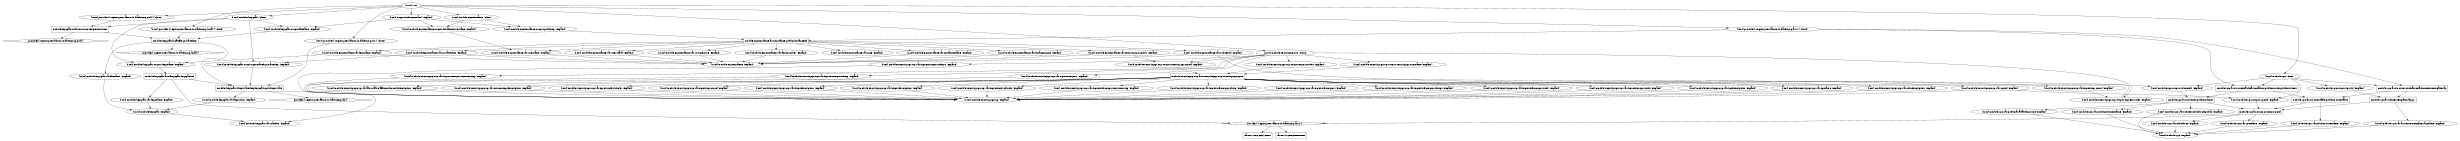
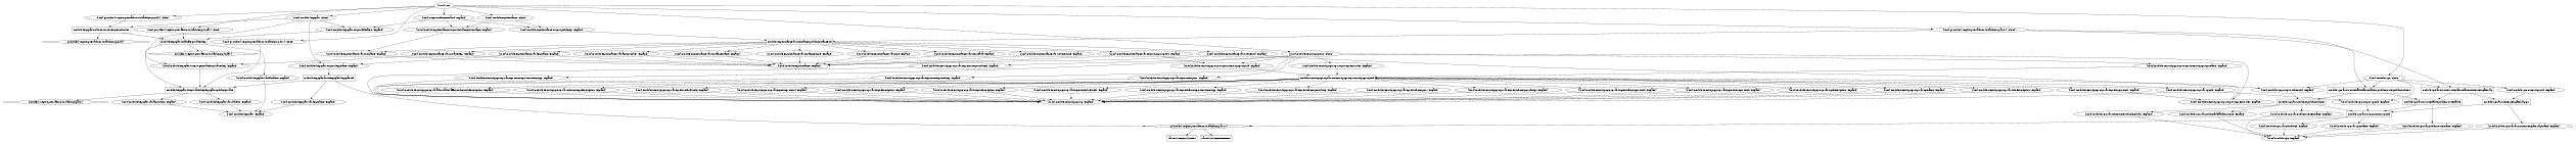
  digraph {
    compound=true
    newrank=true
    n1 [label="module.ec2_instance.aws_instance.public_instance_tf" shape=box]
    "[root] module.ec2_instance.var.ami_number (expand)"
    "[root] module.ec2_instance.var.instance_name (expand)"
    "[root] module.ec2_instance.var.instance_type (expand)"
    "[root] module.ec2_instance.var.key_name (expand)"
    "[root] module.ec2_instance.var.private_key (expand)"
    "[root] module.ec2_instance.var.security_group_ids (expand)"
    "[root] module.ec2_instance.var.subnet_id (expand)"
    "[root] module.ec2_instance.var.type (expand)"
    "[root] module.ec2_instance.var.user_data (expand)"
    "[root] module.ec2_instance.var.username (expand)"
    "[root] module.ec2_instance.var.volume_size (expand)"
    n13 [label="module.key_pair.aws_key_pair.key_pair_tf" shape=box]
    n14 [label="module.key_pair.tls_private_key.key_pair_public_private" shape=box]
    n15 [label="provider[\"registry.terraform.io/hashicorp/aws\"]" shape=diamond]
    "[root] module.key_pair.var.key_name (expand)"
    n17 [label="module.key_pair.local_file.private_key" shape=box]
    n18 [label="provider[\"registry.terraform.io/hashicorp/local\"]" shape=diamond]
    "[root] module.key_pair.var.filename (expand)"
    n20 [label="module.key_pair.null_resource.set_permissions" shape=box]
    n21 [label="provider[\"registry.terraform.io/hashicorp/null\"]" shape=diamond]
    n22 [label="provider[\"registry.terraform.io/hashicorp/tls\"]" shape=diamond]
    "[root] module.key_pair.var.algorithm (expand)"
    "[root] module.key_pair.var.rsa_bits (expand)"
    n25 [label="module.security_group.aws_security_group.security_group_tf" shape=box]
    "[root] module.security_group.var.allow_all_traffic_outbound_description (expand)"
    "[root] module.security_group.var.custom_tcp_description (expand)"
    "[root] module.security_group.var.egress_cidr_blocks (expand)"
    "[root] module.security_group.var.egress_from_port (expand)"
    "[root] module.security_group.var.egress_protocol (expand)"
    "[root] module.security_group.var.http_description (expand)"
    "[root] module.security_group.var.https_description (expand)"
    "[root] module.security_group.var.ingress_cidr_blocks (expand)"
    "[root] module.security_group.var.ingress_from_port_custom_tcp (expand)"
    "[root] module.security_group.var.ingress_from_port_http (expand)"
    "[root] module.security_group.var.ingress_from_port_https (expand)"
    "[root] module.security_group.var.ingress_from_port_ssh (expand)"
    "[root] module.security_group.var.ingress_protocol (expand)"
    "[root] module.security_group.var.ingress_to_port_ssh (expand)"
    "[root] module.security_group.var.sg_description (expand)"
    "[root] module.security_group.var.sg_name (expand)"
    "[root] module.security_group.var.ssh_description (expand)"
    "[root] module.security_group.var.vpc_id (expand)"
    n44 [label="module.vpc.aws_internet_gateway.gw" shape=box]
    n45 [label="module.vpc.aws_vpc.custom_vpc_tf" shape=box]
    "[root] module.vpc.var.aws_internet_gateway_name (expand)"
    n47 [label="module.vpc.aws_route.route_association_internet_gateway" shape=box]
    n48 [label="module.vpc.aws_route_table.public_route_table" shape=box]
    "[root] module.vpc.var.public_route_name (expand)"
    n50 [label="module.vpc.aws_route_table_association.public_route_public_subnet" shape=box]
    n51 [label="module.vpc.aws_subnet.public_subnet" shape=box]
    "[root] module.vpc.var.public_availability_zone (expand)"
    "[root] module.vpc.var.public_subnet_name (expand)"
    "[root] module.vpc.var.subnet_cidr_block_public (expand)"
    "[root] module.vpc.var.cidr_block (expand)"
    "[root] module.vpc.var.vpc_name (expand)"
    n57 [label="var.AWS_ACCESS_KEY" shape=note]
    n58 [label="var.AWS_SECRETE_KEY" shape=note]
    "[root] module.ec2_instance (close)"
    "[root] module.ec2_instance.output.instance_username (expand)"
    "[root] module.ec2_instance.output.public_ip (expand)"
    "[root] module.ec2_instance (expand)"
    "[root] module.key_pair.output.key_name (expand)"
    "[root] module.key_pair.output.generated_private_key (expand)"
    "[root] module.security_group.output.security_group_id (expand)"
    "[root] module.vpc.output.subnet_id (expand)"
    "[root] module.key_pair (close)"
    "[root] module.key_pair.output.filename (expand)"
    "[root] module.key_pair (expand)"
    "[root] module.security_group (close)"
    "[root] module.security_group.output.egress_rules (expand)"
    "[root] module.security_group.output.ingress_rules (expand)"
    "[root] module.security_group.output.security_group_name (expand)"
    "[root] module.security_group.var.egress_to_port (expand)"
    "[root] module.security_group.var.ingress_to_port_custom_tcp (expand)"
    "[root] module.security_group.var.ingress_to_port_http (expand)"
    "[root] module.security_group.var.ingress_to_port_https (expand)"
    "[root] module.security_group (expand)"
    "[root] module.vpc.output.vpc_id (expand)"
    "[root] module.vpc (close)"
    "[root] module.vpc.output.igw_id (expand)"
    "[root] module.vpc (expand)"
    "[root] output.ssh_command (expand)"
    "[root] provider[\"registry.terraform.io/hashicorp/aws\"] (close)"
    "[root] provider[\"registry.terraform.io/hashicorp/local\"] (close)"
    "[root] provider[\"registry.terraform.io/hashicorp/null\"] (close)"
    "[root] provider[\"registry.terraform.io/hashicorp/tls\"] (close)"
    "[root] root"
    subgraph sub_1 {
      n1
      "[root] module.ec2_instance.var.ami_number (expand)"
      "[root] module.ec2_instance.var.instance_name (expand)"
      "[root] module.ec2_instance.var.instance_type (expand)"
      "[root] module.ec2_instance.var.key_name (expand)"
      "[root] module.ec2_instance.var.private_key (expand)"
      "[root] module.ec2_instance.var.security_group_ids (expand)"
      "[root] module.ec2_instance.var.subnet_id (expand)"
      "[root] module.ec2_instance.var.type (expand)"
      "[root] module.ec2_instance.var.user_data (expand)"
      "[root] module.ec2_instance.var.username (expand)"
      "[root] module.ec2_instance.var.volume_size (expand)"
      n13
      n14
      n15
      "[root] module.key_pair.var.key_name (expand)"
      n17
      n18
      "[root] module.key_pair.var.filename (expand)"
      n20
      n21
      n22
      "[root] module.key_pair.var.algorithm (expand)"
      "[root] module.key_pair.var.rsa_bits (expand)"
      n25
      "[root] module.security_group.var.allow_all_traffic_outbound_description (expand)"
      "[root] module.security_group.var.custom_tcp_description (expand)"
      "[root] module.security_group.var.egress_cidr_blocks (expand)"
      "[root] module.security_group.var.egress_from_port (expand)"
      "[root] module.security_group.var.egress_protocol (expand)"
      "[root] module.security_group.var.http_description (expand)"
      "[root] module.security_group.var.https_description (expand)"
      "[root] module.security_group.var.ingress_cidr_blocks (expand)"
      "[root] module.security_group.var.ingress_from_port_custom_tcp (expand)"
      "[root] module.security_group.var.ingress_from_port_http (expand)"
      "[root] module.security_group.var.ingress_from_port_https (expand)"
      "[root] module.security_group.var.ingress_from_port_ssh (expand)"
      "[root] module.security_group.var.ingress_protocol (expand)"
      "[root] module.security_group.var.ingress_to_port_ssh (expand)"
      "[root] module.security_group.var.sg_description (expand)"
      "[root] module.security_group.var.sg_name (expand)"
      "[root] module.security_group.var.ssh_description (expand)"
      "[root] module.security_group.var.vpc_id (expand)"
      n44
      n45
      "[root] module.vpc.var.aws_internet_gateway_name (expand)"
      n47
      n48
      "[root] module.vpc.var.public_route_name (expand)"
      n50
      n51
      "[root] module.vpc.var.public_availability_zone (expand)"
      "[root] module.vpc.var.public_subnet_name (expand)"
      "[root] module.vpc.var.subnet_cidr_block_public (expand)"
      "[root] module.vpc.var.cidr_block (expand)"
      "[root] module.vpc.var.vpc_name (expand)"
      n57
      n58
      "[root] module.ec2_instance (close)"
      "[root] module.ec2_instance.output.instance_username (expand)"
      "[root] module.ec2_instance.output.public_ip (expand)"
      "[root] module.ec2_instance (expand)"
      "[root] module.key_pair.output.key_name (expand)"
      "[root] module.key_pair.output.generated_private_key (expand)"
      "[root] module.security_group.output.security_group_id (expand)"
      "[root] module.vpc.output.subnet_id (expand)"
      "[root] module.key_pair (close)"
      "[root] module.key_pair.output.filename (expand)"
      "[root] module.key_pair (expand)"
      "[root] module.security_group (close)"
      "[root] module.security_group.output.egress_rules (expand)"
      "[root] module.security_group.output.ingress_rules (expand)"
      "[root] module.security_group.output.security_group_name (expand)"
      "[root] module.security_group.var.egress_to_port (expand)"
      "[root] module.security_group.var.ingress_to_port_custom_tcp (expand)"
      "[root] module.security_group.var.ingress_to_port_http (expand)"
      "[root] module.security_group.var.ingress_to_port_https (expand)"
      "[root] module.security_group (expand)"
      "[root] module.vpc.output.vpc_id (expand)"
      "[root] module.vpc (close)"
      "[root] module.vpc.output.igw_id (expand)"
      "[root] module.vpc (expand)"
      "[root] output.ssh_command (expand)"
      "[root] provider[\"registry.terraform.io/hashicorp/aws\"] (close)"
      "[root] provider[\"registry.terraform.io/hashicorp/local\"] (close)"
      "[root] provider[\"registry.terraform.io/hashicorp/null\"] (close)"
      "[root] provider[\"registry.terraform.io/hashicorp/tls\"] (close)"
      "[root] root"
    }
    n1 -> "[root] module.ec2_instance.var.ami_number (expand)"
    n1 -> "[root] module.ec2_instance.var.instance_name (expand)"
    n1 -> "[root] module.ec2_instance.var.instance_type (expand)"
    n1 -> "[root] module.ec2_instance.var.key_name (expand)"
    n1 -> "[root] module.ec2_instance.var.private_key (expand)"
    n1 -> "[root] module.ec2_instance.var.security_group_ids (expand)"
    n1 -> "[root] module.ec2_instance.var.subnet_id (expand)"
    n1 -> "[root] module.ec2_instance.var.type (expand)"
    n1 -> "[root] module.ec2_instance.var.user_data (expand)"
    n1 -> "[root] module.ec2_instance.var.username (expand)"
    n1 -> "[root] module.ec2_instance.var.volume_size (expand)"
    "[root] module.ec2_instance.var.ami_number (expand)" -> "[root] module.ec2_instance (expand)"
    "[root] module.ec2_instance.var.instance_name (expand)" -> "[root] module.ec2_instance (expand)"
    "[root] module.ec2_instance.var.instance_type (expand)" -> "[root] module.ec2_instance (expand)"
    "[root] module.ec2_instance.var.key_name (expand)" -> "[root] module.ec2_instance (expand)"
    "[root] module.ec2_instance.var.key_name (expand)" -> "[root] module.key_pair.output.key_name (expand)"
    "[root] module.ec2_instance.var.private_key (expand)" -> "[root] module.ec2_instance (expand)"
    "[root] module.ec2_instance.var.private_key (expand)" -> "[root] module.key_pair.output.generated_private_key (expand)"
    "[root] module.ec2_instance.var.security_group_ids (expand)" -> "[root] module.ec2_instance (expand)"
    "[root] module.ec2_instance.var.security_group_ids (expand)" -> "[root] module.security_group.output.security_group_id (expand)"
    "[root] module.ec2_instance.var.subnet_id (expand)" -> "[root] module.ec2_instance (expand)"
    "[root] module.ec2_instance.var.subnet_id (expand)" -> "[root] module.vpc.output.subnet_id (expand)"
+   "[root] module.ec2_instance.var.type (expand)" -> "[root] module.ec2_instance (expand)"
    "[root] module.ec2_instance.var.user_data (expand)" -> "[root] module.ec2_instance (expand)"
    "[root] module.ec2_instance.var.username (expand)" -> "[root] module.ec2_instance (expand)"
    "[root] module.ec2_instance.var.volume_size (expand)" -> "[root] module.ec2_instance (expand)"
    n13 -> n14
    n13 -> n15
    n13 -> "[root] module.key_pair.var.key_name (expand)"
    n14 -> n22
    n14 -> "[root] module.key_pair.var.algorithm (expand)"
    n14 -> "[root] module.key_pair.var.rsa_bits (expand)"
    n15 -> n57
    n15 -> n58
    "[root] module.key_pair.var.key_name (expand)" -> "[root] module.key_pair (expand)"
    n17 -> n14
    n17 -> n18
    n17 -> "[root] module.key_pair.var.filename (expand)"
    "[root] module.key_pair.var.filename (expand)" -> "[root] module.key_pair (expand)"
    n20 -> n17
    n20 -> n21
    "[root] module.key_pair.var.algorithm (expand)" -> "[root] module.key_pair (expand)"
-   "[root] module.key_pair (expand)" -> "[root] module.key_pair.var.rsa_bits (expand)"
+   "[root] module.key_pair.var.rsa_bits (expand)" -> "[root] module.key_pair (expand)"
    n25 -> "[root] module.security_group.var.allow_all_traffic_outbound_description (expand)"
    n25 -> "[root] module.security_group.var.custom_tcp_description (expand)"
    n25 -> "[root] module.security_group.var.egress_cidr_blocks (expand)"
    n25 -> "[root] module.security_group.var.egress_protocol (expand)"
    n25 -> "[root] module.security_group.var.http_description (expand)"
    n25 -> "[root] module.security_group.var.https_description (expand)"
    n25 -> "[root] module.security_group.var.ingress_cidr_blocks (expand)"
    n25 -> "[root] module.security_group.var.ingress_from_port_custom_tcp (expand)"
    n25 -> "[root] module.security_group.var.ingress_from_port_http (expand)"
    n25 -> "[root] module.security_group.var.ingress_from_port_https (expand)"
    n25 -> "[root] module.security_group.var.ingress_from_port_ssh (expand)"
    n25 -> "[root] module.security_group.var.ingress_protocol (expand)"
    n25 -> "[root] module.security_group.var.ingress_to_port_ssh (expand)"
    n25 -> "[root] module.security_group.var.sg_description (expand)"
    n25 -> "[root] module.security_group.var.sg_name (expand)"
    n25 -> "[root] module.security_group.var.ssh_description (expand)"
    n25 -> "[root] module.security_group.var.vpc_id (expand)"
    "[root] module.security_group.var.allow_all_traffic_outbound_description (expand)" -> "[root] module.security_group (expand)"
    "[root] module.security_group.var.custom_tcp_description (expand)" -> "[root] module.security_group (expand)"
    "[root] module.security_group.var.egress_cidr_blocks (expand)" -> "[root] module.security_group (expand)"
    "[root] module.security_group.var.egress_from_port (expand)" -> "[root] module.security_group (expand)"
    "[root] module.security_group.var.egress_protocol (expand)" -> "[root] module.security_group (expand)"
    "[root] module.security_group.var.http_description (expand)" -> "[root] module.security_group (expand)"
    "[root] module.security_group.var.https_description (expand)" -> "[root] module.security_group (expand)"
    "[root] module.security_group.var.ingress_cidr_blocks (expand)" -> "[root] module.security_group (expand)"
    "[root] module.security_group.var.ingress_from_port_custom_tcp (expand)" -> "[root] module.security_group (expand)"
    "[root] module.security_group.var.ingress_from_port_http (expand)" -> "[root] module.security_group (expand)"
    "[root] module.security_group.var.ingress_from_port_https (expand)" -> "[root] module.security_group (expand)"
    "[root] module.security_group.var.ingress_from_port_ssh (expand)" -> "[root] module.security_group (expand)"
    "[root] module.security_group.var.ingress_protocol (expand)" -> "[root] module.security_group.output.ingress_rules (expand)"
    "[root] module.security_group.var.ingress_to_port_ssh (expand)" -> "[root] module.security_group (expand)"
    "[root] module.security_group.var.sg_description (expand)" -> "[root] module.security_group (expand)"
    "[root] module.security_group.var.sg_name (expand)" -> "[root] module.security_group (expand)"
    "[root] module.security_group.var.ssh_description (expand)" -> "[root] module.security_group (expand)"
    "[root] module.security_group.var.vpc_id (expand)" -> "[root] module.security_group (expand)"
    "[root] module.security_group.var.vpc_id (expand)" -> "[root] module.vpc.output.vpc_id (expand)"
    n44 -> n45
    n44 -> "[root] module.vpc.var.aws_internet_gateway_name (expand)"
    n45 -> n15
    n45 -> "[root] module.vpc.var.cidr_block (expand)"
    n45 -> "[root] module.vpc.var.vpc_name (expand)"
    "[root] module.vpc.var.aws_internet_gateway_name (expand)" -> "[root] module.vpc (expand)"
    n47 -> n44
    n47 -> n48
    n48 -> n45
    n48 -> "[root] module.vpc.var.public_route_name (expand)"
    "[root] module.vpc.var.public_route_name (expand)" -> "[root] module.vpc (expand)"
    n50 -> n48
    n50 -> n51
    n51 -> n45
    n51 -> "[root] module.vpc.var.public_availability_zone (expand)"
    n51 -> "[root] module.vpc.var.public_subnet_name (expand)"
    n51 -> "[root] module.vpc.var.subnet_cidr_block_public (expand)"
    "[root] module.vpc.var.public_availability_zone (expand)" -> "[root] module.vpc (expand)"
    "[root] module.vpc.var.public_subnet_name (expand)" -> "[root] module.vpc (expand)"
    "[root] module.vpc.var.subnet_cidr_block_public (expand)" -> "[root] module.vpc (expand)"
    "[root] module.vpc.var.cidr_block (expand)" -> "[root] module.vpc (expand)"
    "[root] module.vpc.var.vpc_name (expand)" -> "[root] module.vpc (expand)"
    "[root] module.ec2_instance (close)" -> "[root] module.ec2_instance.output.instance_username (expand)"
    "[root] module.ec2_instance (close)" -> "[root] module.ec2_instance.output.public_ip (expand)"
    "[root] module.ec2_instance.output.instance_username (expand)" -> "[root] module.ec2_instance.var.username (expand)"
    "[root] module.ec2_instance.output.public_ip (expand)" -> n1
    "[root] module.key_pair.output.key_name (expand)" -> n13
    "[root] module.key_pair.output.generated_private_key (expand)" -> n14
    "[root] module.security_group.output.security_group_id (expand)" -> n25
    "[root] module.vpc.output.subnet_id (expand)" -> n51
    "[root] module.key_pair (close)" -> n20
    "[root] module.key_pair (close)" -> "[root] module.key_pair.output.key_name (expand)"
    "[root] module.key_pair (close)" -> "[root] module.key_pair.output.generated_private_key (expand)"
    "[root] module.key_pair (close)" -> "[root] module.key_pair.output.filename (expand)"
    "[root] module.key_pair.output.filename (expand)" -> n17
    "[root] module.security_group (close)" -> "[root] module.security_group.output.security_group_id (expand)"
    "[root] module.security_group (close)" -> "[root] module.security_group.output.egress_rules (expand)"
    "[root] module.security_group (close)" -> "[root] module.security_group.output.ingress_rules (expand)"
    "[root] module.security_group (close)" -> "[root] module.security_group.output.security_group_name (expand)"
    "[root] module.security_group (close)" -> "[root] module.security_group.var.egress_to_port (expand)"
    "[root] module.security_group (close)" -> "[root] module.security_group.var.ingress_to_port_custom_tcp (expand)"
    "[root] module.security_group (close)" -> "[root] module.security_group.var.ingress_to_port_http (expand)"
    "[root] module.security_group (close)" -> "[root] module.security_group.var.ingress_to_port_https (expand)"
    "[root] module.security_group.output.egress_rules (expand)" -> n25
    "[root] module.security_group.output.ingress_rules (expand)" -> n25
    "[root] module.security_group.output.security_group_name (expand)" -> n25
    "[root] module.security_group.var.egress_to_port (expand)" -> "[root] module.security_group (expand)"
    "[root] module.security_group.var.ingress_to_port_custom_tcp (expand)" -> "[root] module.security_group (expand)"
    "[root] module.security_group.var.ingress_to_port_http (expand)" -> "[root] module.security_group (expand)"
    "[root] module.security_group.var.ingress_to_port_https (expand)" -> "[root] module.security_group (expand)"
    "[root] module.vpc.output.vpc_id (expand)" -> n45
    "[root] module.vpc (close)" -> n47
    "[root] module.vpc (close)" -> n50
    "[root] module.vpc (close)" -> "[root] module.vpc.output.subnet_id (expand)"
    "[root] module.vpc (close)" -> "[root] module.vpc.output.vpc_id (expand)"
    "[root] module.vpc (close)" -> "[root] module.vpc.output.igw_id (expand)"
    "[root] module.vpc.output.igw_id (expand)" -> n44
    "[root] output.ssh_command (expand)" -> "[root] module.ec2_instance.output.instance_username (expand)"
    "[root] output.ssh_command (expand)" -> "[root] module.ec2_instance.output.public_ip (expand)"
    "[root] output.ssh_command (expand)" -> "[root] module.key_pair.output.filename (expand)"
    "[root] provider[\"registry.terraform.io/hashicorp/aws\"] (close)" -> n1
    "[root] provider[\"registry.terraform.io/hashicorp/aws\"] (close)" -> n47
    "[root] provider[\"registry.terraform.io/hashicorp/aws\"] (close)" -> n50
    "[root] provider[\"registry.terraform.io/hashicorp/local\"] (close)" -> n17
    "[root] provider[\"registry.terraform.io/hashicorp/null\"] (close)" -> n20
    "[root] provider[\"registry.terraform.io/hashicorp/tls\"] (close)" -> n14
    "[root] root" -> "[root] module.ec2_instance (close)"
    "[root] root" -> "[root] module.key_pair (close)"
    "[root] root" -> "[root] module.security_group (close)"
    "[root] root" -> "[root] module.vpc (close)"
    "[root] root" -> "[root] output.ssh_command (expand)"
    "[root] root" -> "[root] provider[\"registry.terraform.io/hashicorp/aws\"] (close)"
    "[root] root" -> "[root] provider[\"registry.terraform.io/hashicorp/local\"] (close)"
    "[root] root" -> "[root] provider[\"registry.terraform.io/hashicorp/null\"] (close)"
    "[root] root" -> "[root] provider[\"registry.terraform.io/hashicorp/tls\"] (close)"
  }
